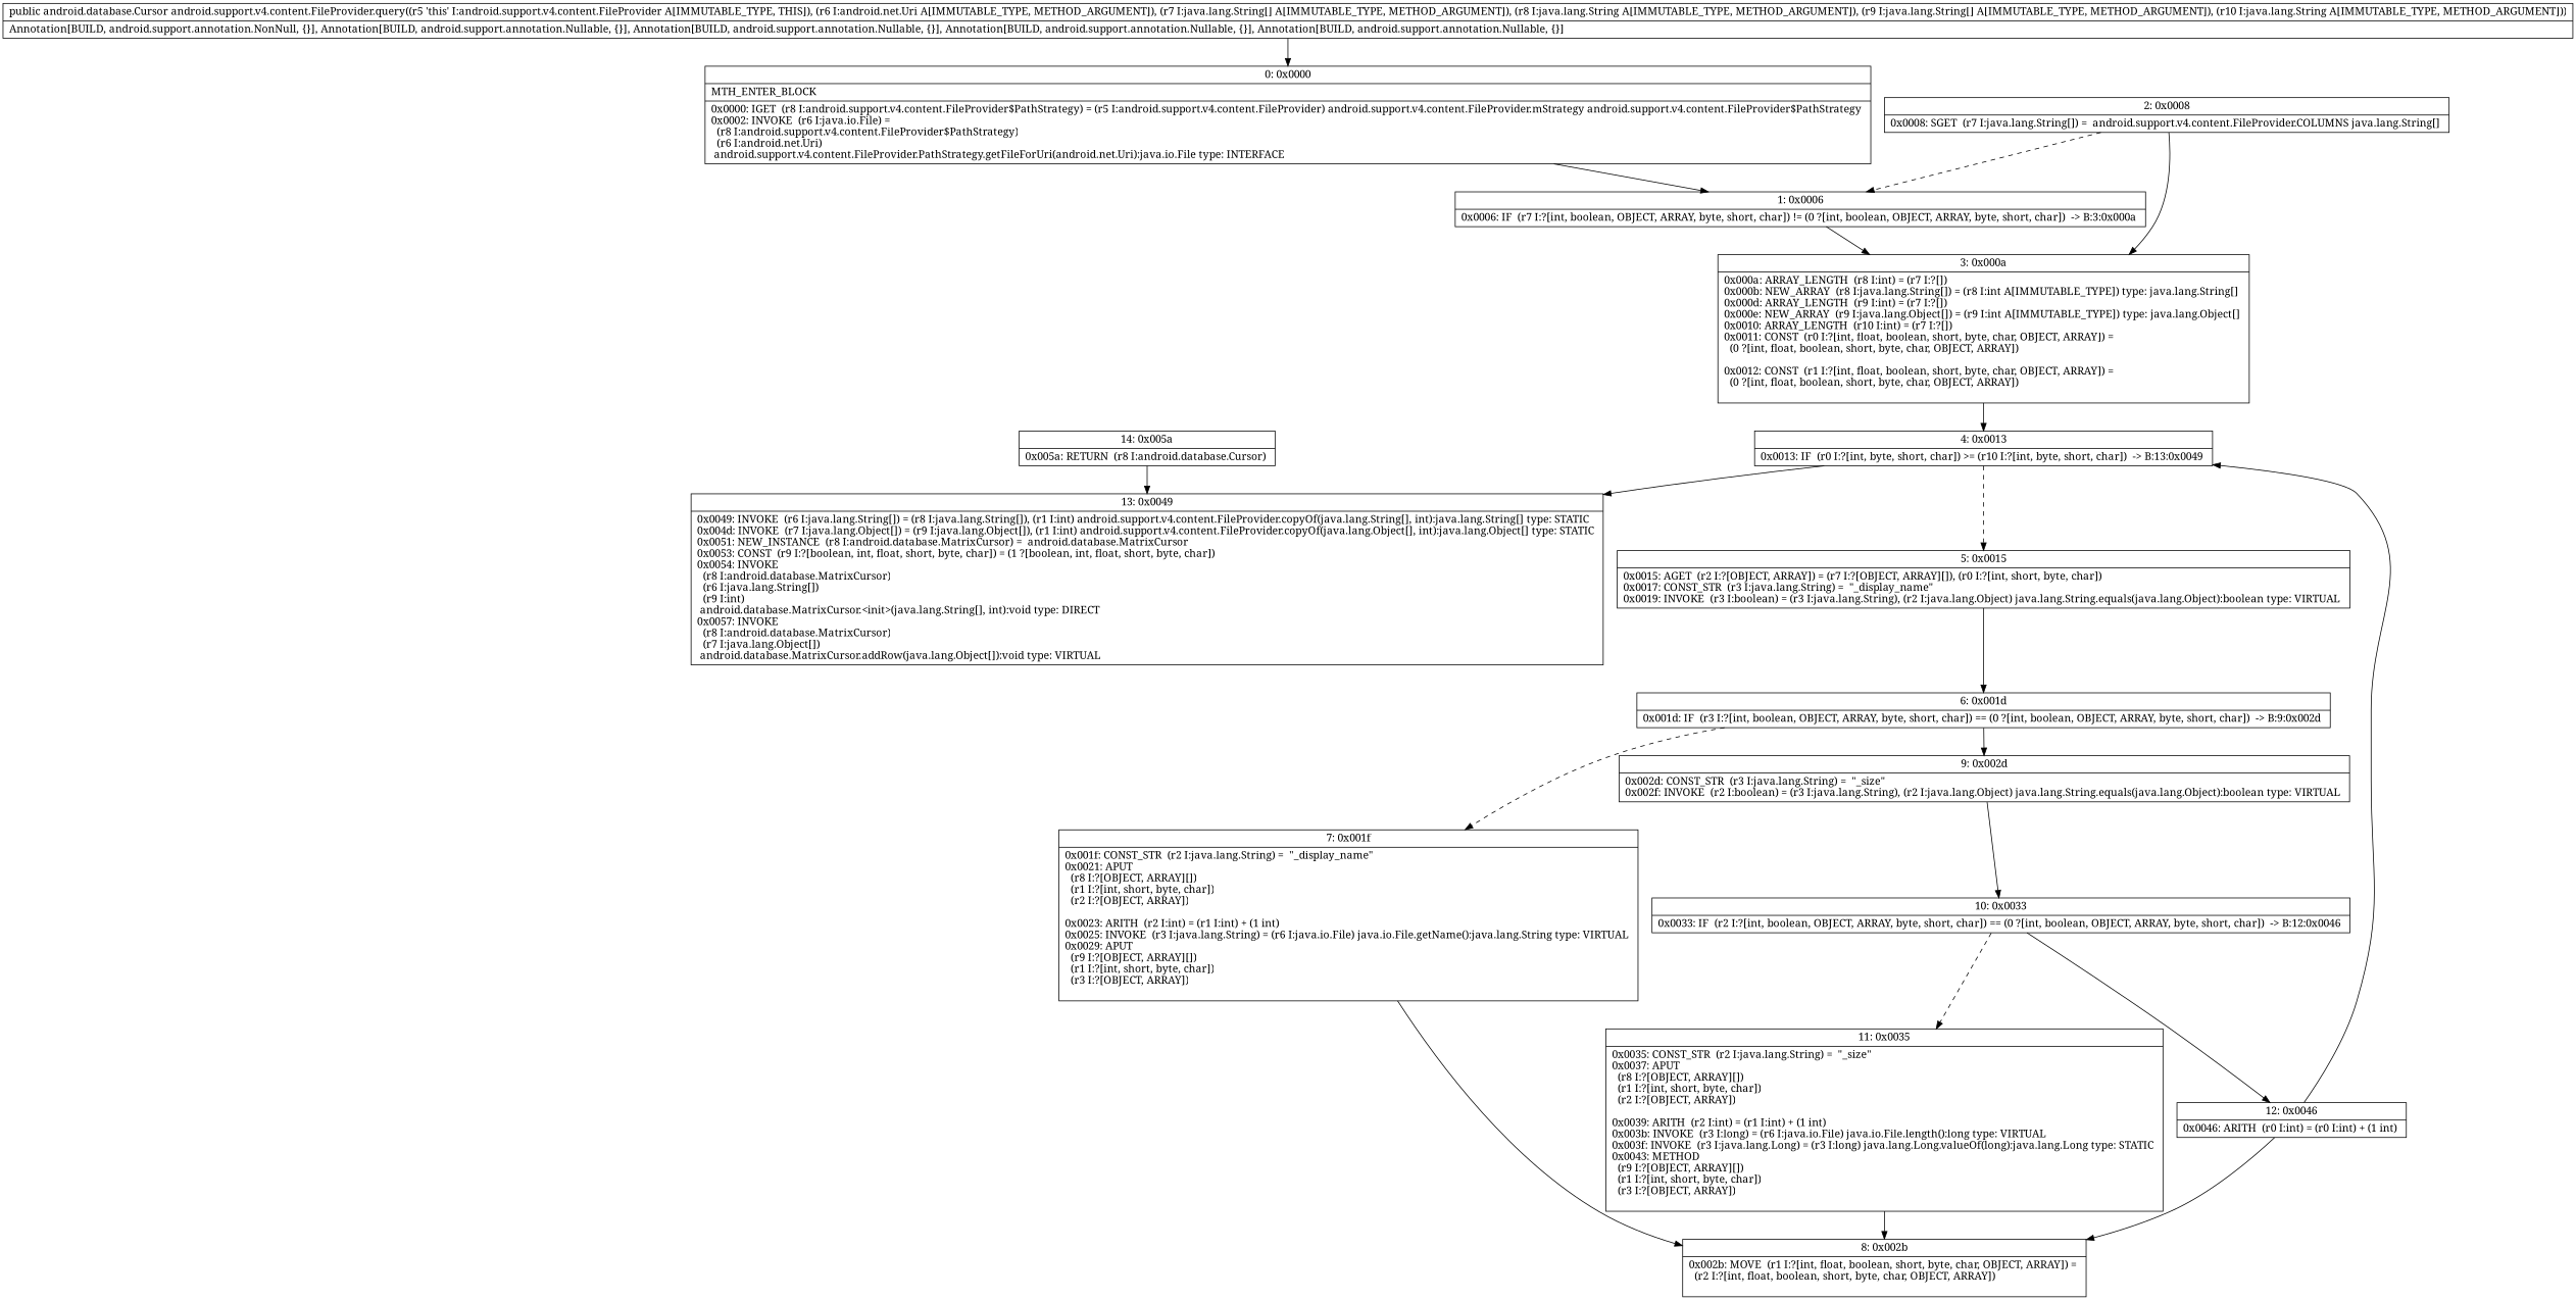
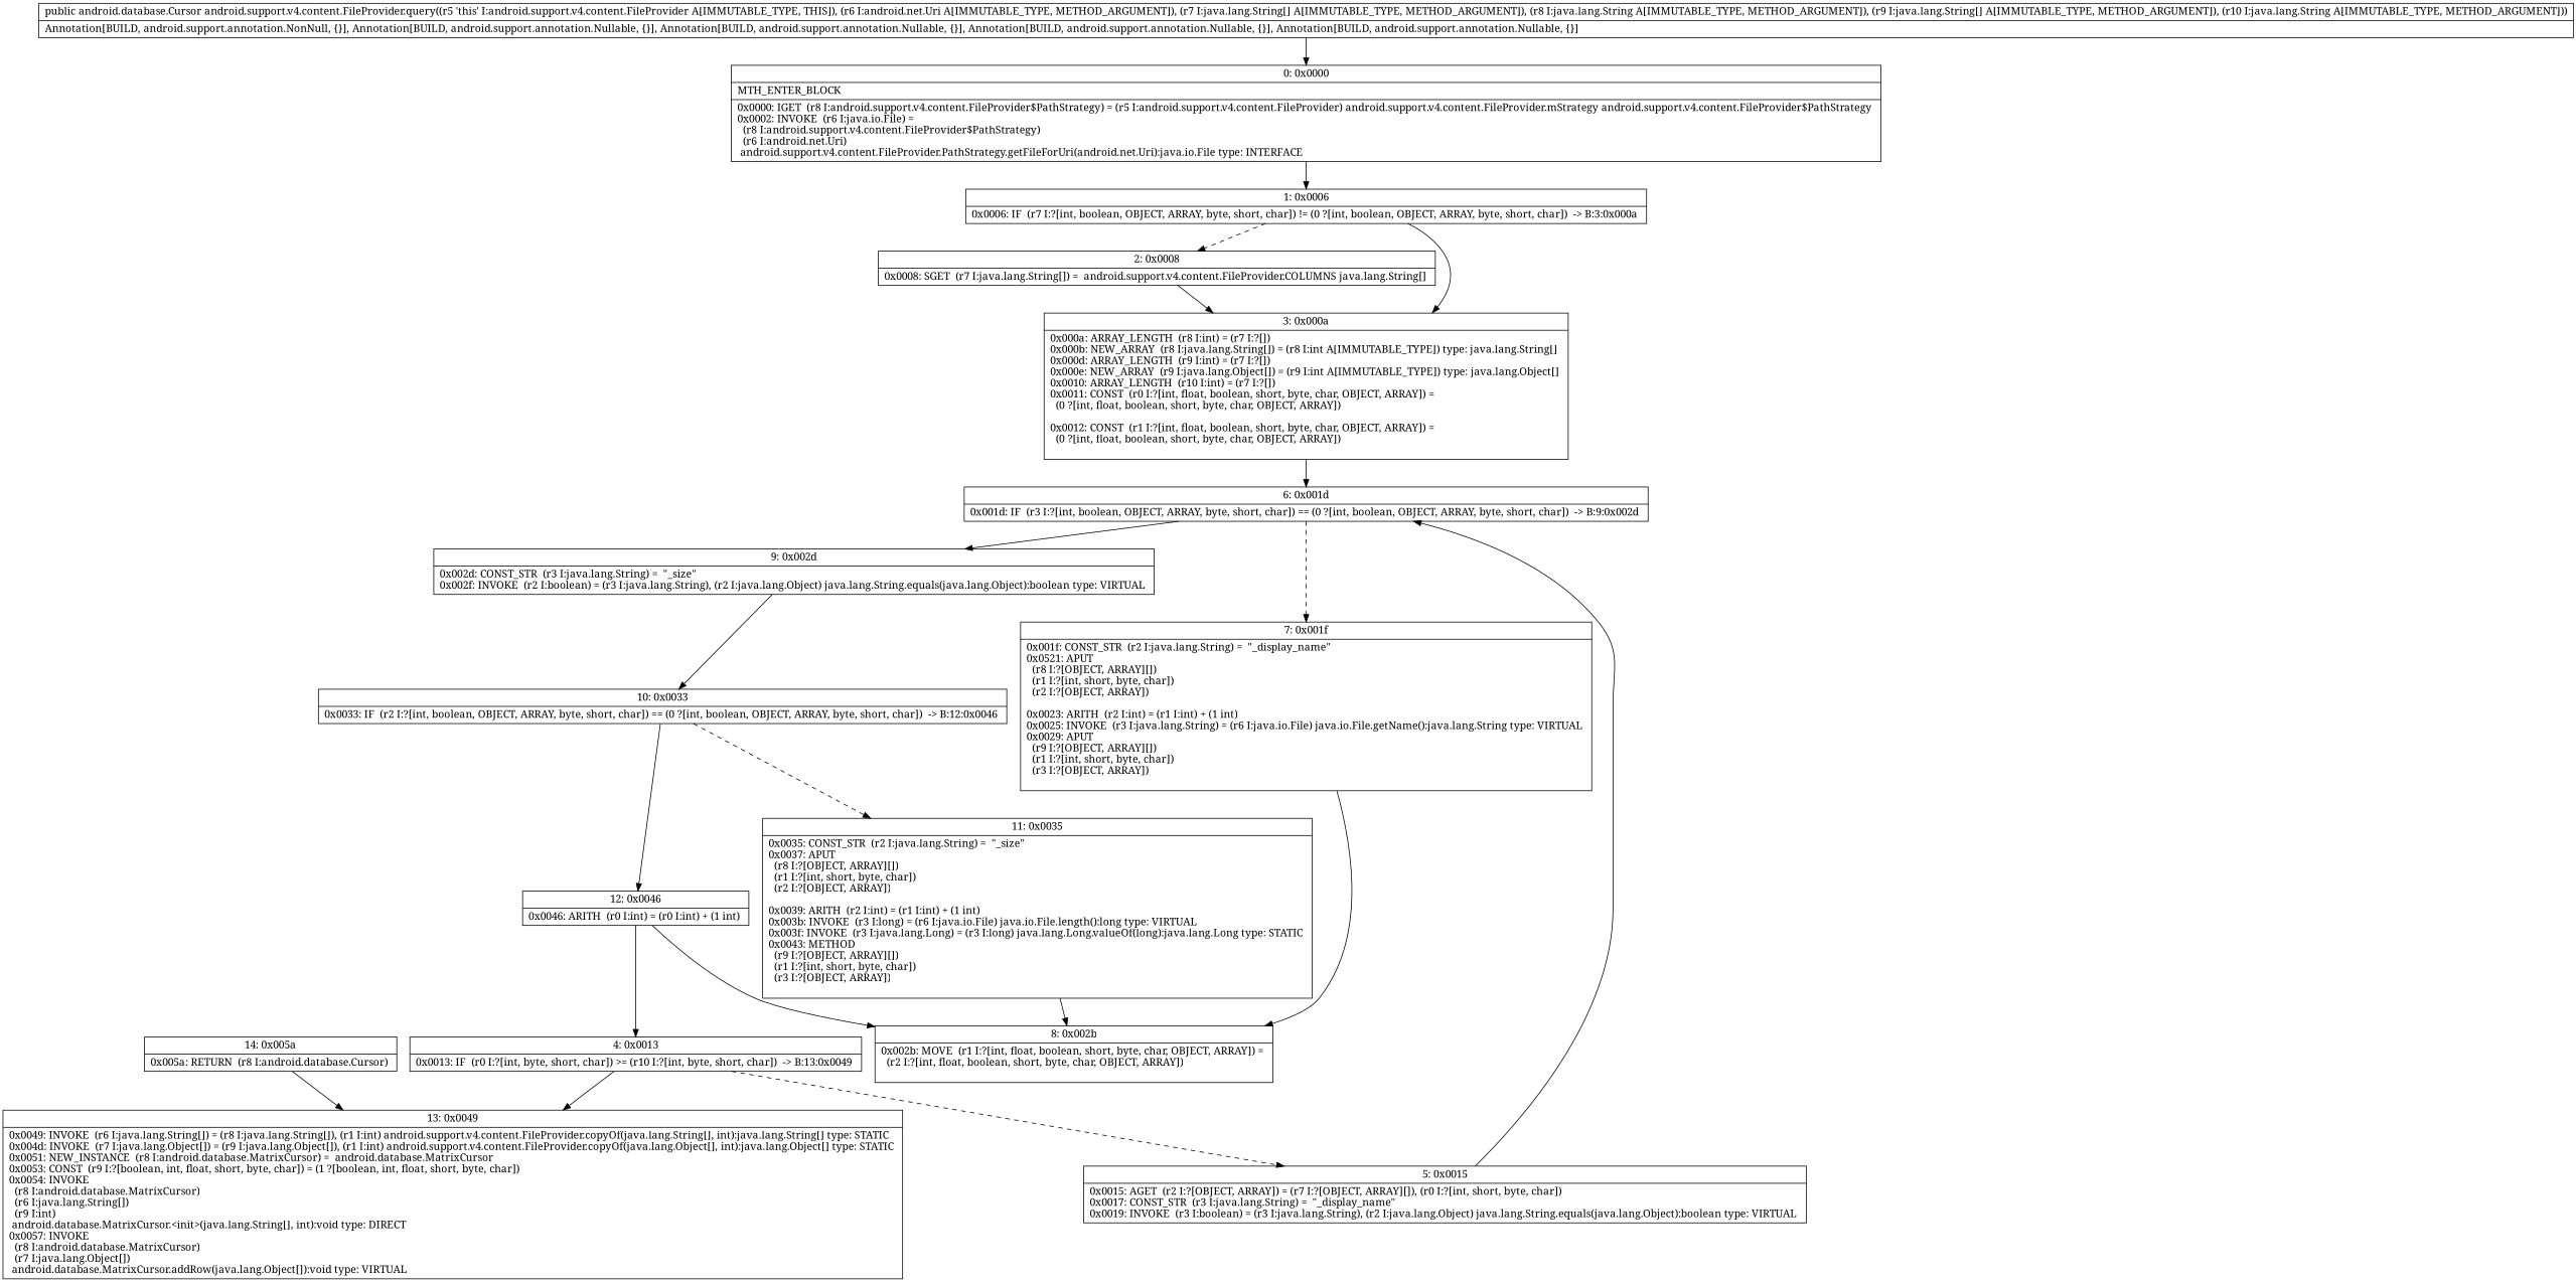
  digraph {
    fontname="Noto Serif"
    node [fontname="Noto Serif" shape=record]
    edge [fontname="Noto Serif"]
    n1 [label="{0\:\ 0x0000|MTH_ENTER_BLOCK\l|0x0000: IGET  (r8 I:android.support.v4.content.FileProvider$PathStrategy) = (r5 I:android.support.v4.content.FileProvider) android.support.v4.content.FileProvider.mStrategy android.support.v4.content.FileProvider$PathStrategy \l0x0002: INVOKE  (r6 I:java.io.File) = \l  (r8 I:android.support.v4.content.FileProvider$PathStrategy)\l  (r6 I:android.net.Uri)\l android.support.v4.content.FileProvider.PathStrategy.getFileForUri(android.net.Uri):java.io.File type: INTERFACE \l}"]
    n2 [label="{1\:\ 0x0006|0x0006: IF  (r7 I:?[int, boolean, OBJECT, ARRAY, byte, short, char]) != (0 ?[int, boolean, OBJECT, ARRAY, byte, short, char])  \-\> B:3:0x000a \l}"]
    n3 [label="{2\:\ 0x0008|0x0008: SGET  (r7 I:java.lang.String[]) =  android.support.v4.content.FileProvider.COLUMNS java.lang.String[] \l}"]
    n4 [label="{3\:\ 0x000a|0x000a: ARRAY_LENGTH  (r8 I:int) = (r7 I:?[]) \l0x000b: NEW_ARRAY  (r8 I:java.lang.String[]) = (r8 I:int A[IMMUTABLE_TYPE]) type: java.lang.String[] \l0x000d: ARRAY_LENGTH  (r9 I:int) = (r7 I:?[]) \l0x000e: NEW_ARRAY  (r9 I:java.lang.Object[]) = (r9 I:int A[IMMUTABLE_TYPE]) type: java.lang.Object[] \l0x0010: ARRAY_LENGTH  (r10 I:int) = (r7 I:?[]) \l0x0011: CONST  (r0 I:?[int, float, boolean, short, byte, char, OBJECT, ARRAY]) = \l  (0 ?[int, float, boolean, short, byte, char, OBJECT, ARRAY])\l \l0x0012: CONST  (r1 I:?[int, float, boolean, short, byte, char, OBJECT, ARRAY]) = \l  (0 ?[int, float, boolean, short, byte, char, OBJECT, ARRAY])\l \l}"]
    n5 [label="{4\:\ 0x0013|0x0013: IF  (r0 I:?[int, byte, short, char]) \>= (r10 I:?[int, byte, short, char])  \-\> B:13:0x0049 \l}"]
    n6 [label="{5\:\ 0x0015|0x0015: AGET  (r2 I:?[OBJECT, ARRAY]) = (r7 I:?[OBJECT, ARRAY][]), (r0 I:?[int, short, byte, char]) \l0x0017: CONST_STR  (r3 I:java.lang.String) =  \"_display_name\" \l0x0019: INVOKE  (r3 I:boolean) = (r3 I:java.lang.String), (r2 I:java.lang.Object) java.lang.String.equals(java.lang.Object):boolean type: VIRTUAL \l}"]
    n7 [label="{13\:\ 0x0049|0x0049: INVOKE  (r6 I:java.lang.String[]) = (r8 I:java.lang.String[]), (r1 I:int) android.support.v4.content.FileProvider.copyOf(java.lang.String[], int):java.lang.String[] type: STATIC \l0x004d: INVOKE  (r7 I:java.lang.Object[]) = (r9 I:java.lang.Object[]), (r1 I:int) android.support.v4.content.FileProvider.copyOf(java.lang.Object[], int):java.lang.Object[] type: STATIC \l0x0051: NEW_INSTANCE  (r8 I:android.database.MatrixCursor) =  android.database.MatrixCursor \l0x0053: CONST  (r9 I:?[boolean, int, float, short, byte, char]) = (1 ?[boolean, int, float, short, byte, char]) \l0x0054: INVOKE  \l  (r8 I:android.database.MatrixCursor)\l  (r6 I:java.lang.String[])\l  (r9 I:int)\l android.database.MatrixCursor.\<init\>(java.lang.String[], int):void type: DIRECT \l0x0057: INVOKE  \l  (r8 I:android.database.MatrixCursor)\l  (r7 I:java.lang.Object[])\l android.database.MatrixCursor.addRow(java.lang.Object[]):void type: VIRTUAL \l}"]
    n8 [label="{6\:\ 0x001d|0x001d: IF  (r3 I:?[int, boolean, OBJECT, ARRAY, byte, short, char]) == (0 ?[int, boolean, OBJECT, ARRAY, byte, short, char])  \-\> B:9:0x002d \l}"]
-   n9 [label="{7\:\ 0x001f|0x001f: CONST_STR  (r2 I:java.lang.String) =  \"_display_name\" \l0x0021: APUT  \l  (r8 I:?[OBJECT, ARRAY][])\l  (r1 I:?[int, short, byte, char])\l  (r2 I:?[OBJECT, ARRAY])\l \l0x0023: ARITH  (r2 I:int) = (r1 I:int) + (1 int) \l0x0025: INVOKE  (r3 I:java.lang.String) = (r6 I:java.io.File) java.io.File.getName():java.lang.String type: VIRTUAL \l0x0029: APUT  \l  (r9 I:?[OBJECT, ARRAY][])\l  (r1 I:?[int, short, byte, char])\l  (r3 I:?[OBJECT, ARRAY])\l \l}"]
+   n9 [label="{7\:\ 0x001f|0x001f: CONST_STR  (r2 I:java.lang.String) =  \"_display_name\" \l0x0521: APUT  \l  (r8 I:?[OBJECT, ARRAY][])\l  (r1 I:?[int, short, byte, char])\l  (r2 I:?[OBJECT, ARRAY])\l \l0x0023: ARITH  (r2 I:int) = (r1 I:int) + (1 int) \l0x0025: INVOKE  (r3 I:java.lang.String) = (r6 I:java.io.File) java.io.File.getName():java.lang.String type: VIRTUAL \l0x0029: APUT  \l  (r9 I:?[OBJECT, ARRAY][])\l  (r1 I:?[int, short, byte, char])\l  (r3 I:?[OBJECT, ARRAY])\l \l}"]
    n10 [label="{9\:\ 0x002d|0x002d: CONST_STR  (r3 I:java.lang.String) =  \"_size\" \l0x002f: INVOKE  (r2 I:boolean) = (r3 I:java.lang.String), (r2 I:java.lang.Object) java.lang.String.equals(java.lang.Object):boolean type: VIRTUAL \l}"]
    n11 [label="{8\:\ 0x002b|0x002b: MOVE  (r1 I:?[int, float, boolean, short, byte, char, OBJECT, ARRAY]) = \l  (r2 I:?[int, float, boolean, short, byte, char, OBJECT, ARRAY])\l \l}"]
    n12 [label="{10\:\ 0x0033|0x0033: IF  (r2 I:?[int, boolean, OBJECT, ARRAY, byte, short, char]) == (0 ?[int, boolean, OBJECT, ARRAY, byte, short, char])  \-\> B:12:0x0046 \l}"]
    n13 [label="{12\:\ 0x0046|0x0046: ARITH  (r0 I:int) = (r0 I:int) + (1 int) \l}"]
    n14 [label="{11\:\ 0x0035|0x0035: CONST_STR  (r2 I:java.lang.String) =  \"_size\" \l0x0037: APUT  \l  (r8 I:?[OBJECT, ARRAY][])\l  (r1 I:?[int, short, byte, char])\l  (r2 I:?[OBJECT, ARRAY])\l \l0x0039: ARITH  (r2 I:int) = (r1 I:int) + (1 int) \l0x003b: INVOKE  (r3 I:long) = (r6 I:java.io.File) java.io.File.length():long type: VIRTUAL \l0x003f: INVOKE  (r3 I:java.lang.Long) = (r3 I:long) java.lang.Long.valueOf(long):java.lang.Long type: STATIC \l0x0043: METHOD  \l  (r9 I:?[OBJECT, ARRAY][])\l  (r1 I:?[int, short, byte, char])\l  (r3 I:?[OBJECT, ARRAY])\l \l}"]
    n15 [label="{14\:\ 0x005a|0x005a: RETURN  (r8 I:android.database.Cursor) \l}"]
    n16 [label="{public android.database.Cursor android.support.v4.content.FileProvider.query((r5 'this' I:android.support.v4.content.FileProvider A[IMMUTABLE_TYPE, THIS]), (r6 I:android.net.Uri A[IMMUTABLE_TYPE, METHOD_ARGUMENT]), (r7 I:java.lang.String[] A[IMMUTABLE_TYPE, METHOD_ARGUMENT]), (r8 I:java.lang.String A[IMMUTABLE_TYPE, METHOD_ARGUMENT]), (r9 I:java.lang.String[] A[IMMUTABLE_TYPE, METHOD_ARGUMENT]), (r10 I:java.lang.String A[IMMUTABLE_TYPE, METHOD_ARGUMENT]))  | Annotation[BUILD, android.support.annotation.NonNull, \{\}], Annotation[BUILD, android.support.annotation.Nullable, \{\}], Annotation[BUILD, android.support.annotation.Nullable, \{\}], Annotation[BUILD, android.support.annotation.Nullable, \{\}], Annotation[BUILD, android.support.annotation.Nullable, \{\}]\l}"]
    n1 -> n2
-   n3 -> n2 [style=dashed]
+   n2 -> n3 [style=dashed]
    n2 -> n4
    n3 -> n4
-   n4 -> n5
+   n4 -> n8
    n5 -> n6 [style=dashed]
    n5 -> n7
    n6 -> n8
    n8 -> n9 [style=dashed]
    n8 -> n10
    n9 -> n11
    n10 -> n12
    n12 -> n13
    n12 -> n14 [style=dashed]
    n13 -> n5
    n13 -> n11
    n14 -> n11
    n15 -> n7
    n16 -> n1
  }
